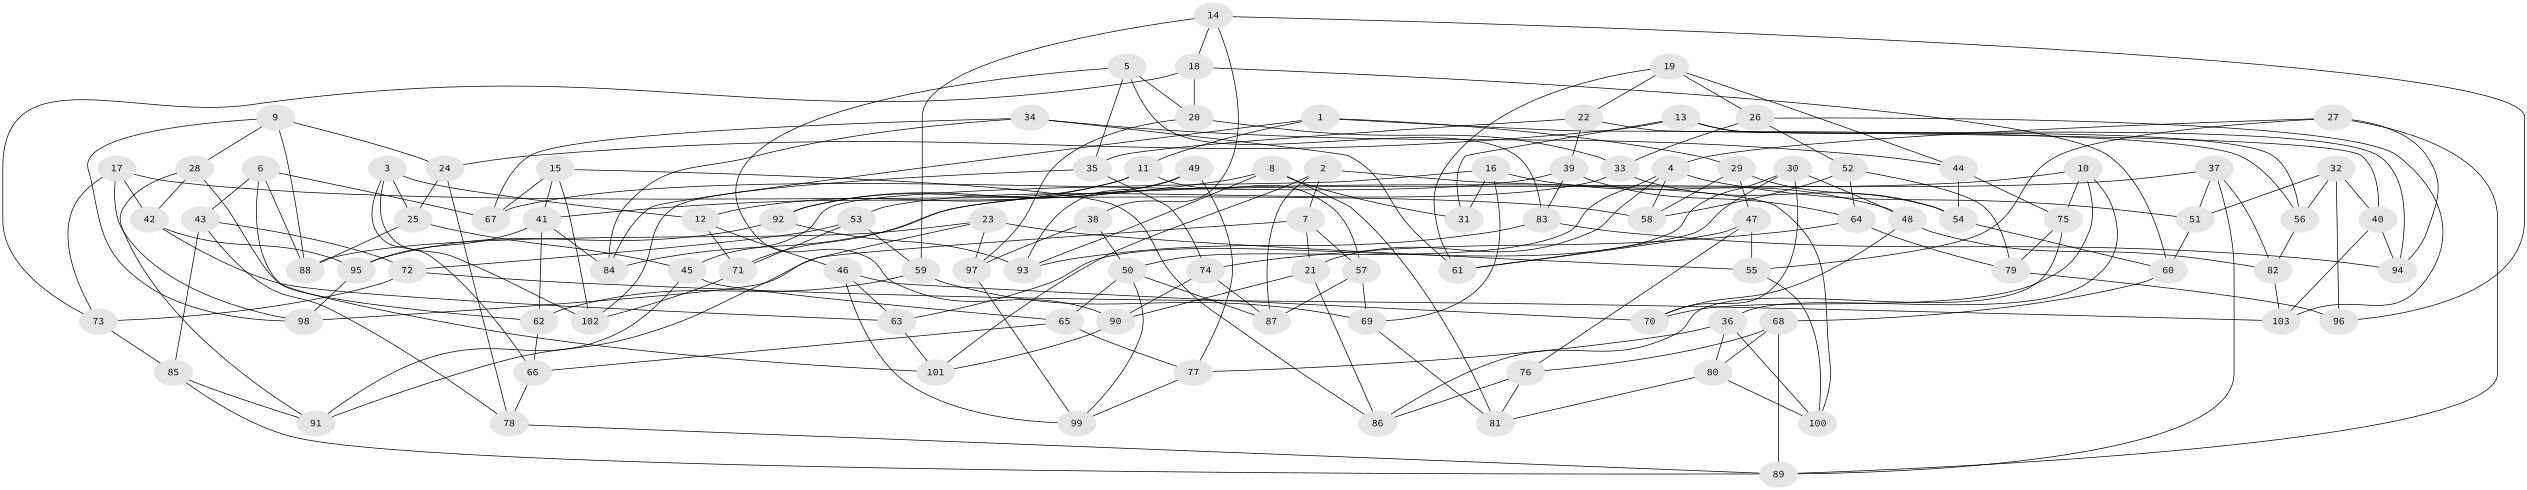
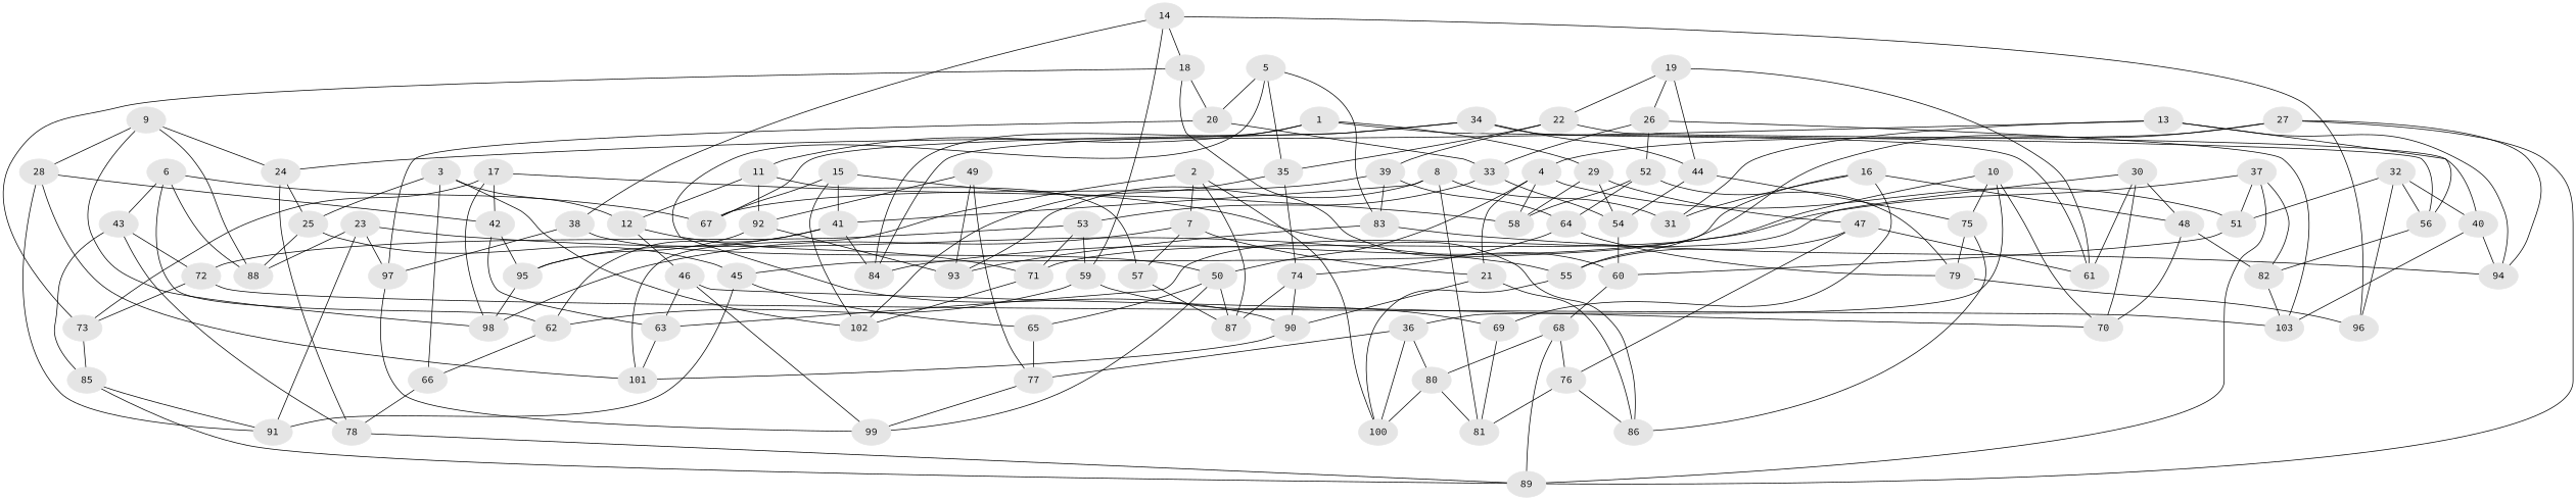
  graph {
    fontname="Source Code Pro"
    node [color=gray90 fontname="Source Code Pro" style=filled]
    edge [fontname="Source Code Pro"]
    1
    11
    29
    56
    84
    12
    57
    92
    58
    47
    54
    82
    2
    7
    87
    100
    101
    21
    98
    3
    25
    66
    102
    71
    46
    88
    45
    78
    4
    50
    51
    90
    86
    65
    99
    60
    5
    20
    35
    83
    33
    97
    74
    93
    94
    6
    43
    62
    67
    72
    85
    69
    8
    31
    41
    81
    95
    9
    24
    28
    42
    91
    10
    36
    70
    75
    77
    80
    79
    63
    13
    14
    18
    38
    59
    96
    73
    15
    16
    48
    17
    68
    19
    22
    26
    44
    61
    39
    40
    52
    103
    53
    64
    23
    55
    89
    27
    49
    76
    30
    32
    34
    37
    1 -- 11
    1 -- 29
    1 -- 56
    1 -- 84
    11 -- 12
    11 -- 57
    11 -- 92
    29 -- 58
    29 -- 47
    29 -- 54
    56 -- 82
    12 -- 71
    12 -- 46
    57 -- 87
-   57 -- 69
    92 -- 93
    92 -- 95
    47 -- 61
    47 -- 55
    47 -- 76
    54 -- 60
    82 -- 103
    2 -- 7
    2 -- 87
    2 -- 100
    2 -- 101
    7 -- 57
    7 -- 21
    7 -- 98
    21 -- 90
    21 -- 86
    3 -- 12
    3 -- 25
    3 -- 66
    3 -- 102
    25 -- 88
    25 -- 45
    66 -- 78
    71 -- 102
    46 -- 99
    46 -- 70
    46 -- 63
    45 -- 65
    45 -- 91
    78 -- 89
    4 -- 58
    4 -- 21
    4 -- 50
    4 -- 51
    50 -- 87
    50 -- 65
    50 -- 99
    51 -- 60
    90 -- 101
-   65 -- 66
    65 -- 77
    60 -- 68
    5 -- 90
    5 -- 20
    5 -- 35
    5 -- 83
    20 -- 33
    20 -- 97
    35 -- 102
    35 -- 74
    83 -- 93
    83 -- 94
    33 -- 54
    33 -- 53
    97 -- 99
    74 -- 87
    74 -- 90
    6 -- 88
    6 -- 43
    6 -- 62
    6 -- 67
    43 -- 78
    43 -- 72
    43 -- 85
    62 -- 66
    72 -- 73
    72 -- 103
    85 -- 91
    85 -- 89
    69 -- 81
    8 -- 93
    8 -- 31
    8 -- 41
    8 -- 81
    41 -- 84
    41 -- 62
    41 -- 95
    95 -- 98
    9 -- 98
    9 -- 88
    9 -- 24
    9 -- 28
    24 -- 25
    24 -- 78
    28 -- 101
    28 -- 42
    28 -- 91
    42 -- 95
    42 -- 63
    10 -- 71
    10 -- 36
    10 -- 70
    10 -- 75
    36 -- 100
    36 -- 77
    36 -- 80
    75 -- 86
    75 -- 79
    77 -- 99
    80 -- 100
    80 -- 81
    79 -- 96
    63 -- 101
    13 -- 56
    13 -- 94
    13 -- 31
    13 -- 24
    14 -- 18
    14 -- 38
    14 -- 59
    14 -- 96
    18 -- 60
    18 -- 20
    18 -- 73
    38 -- 50
    38 -- 97
    59 -- 62
    59 -- 69
    73 -- 85
    15 -- 102
    15 -- 86
    15 -- 67
    15 -- 41
    16 -- 45
    16 -- 69
    16 -- 31
    16 -- 48
    48 -- 82
    48 -- 70
    17 -- 58
    17 -- 98
    17 -- 42
    17 -- 73
    68 -- 80
    68 -- 89
    68 -- 76
    19 -- 22
    19 -- 26
    19 -- 44
    19 -- 61
    22 -- 35
    22 -- 39
    22 -- 40
    26 -- 33
    26 -- 52
    26 -- 103
    44 -- 54
    44 -- 75
    39 -- 83
    39 -- 67
    39 -- 64
    40 -- 94
    40 -- 103
    52 -- 58
    52 -- 79
    52 -- 64
    53 -- 71
    53 -- 72
    53 -- 59
    64 -- 74
    64 -- 79
    23 -- 88
    23 -- 97
    23 -- 91
    23 -- 55
    55 -- 100
    27 -- 4
    27 -- 94
    27 -- 55
    27 -- 89
    49 -- 92
    49 -- 93
    49 -- 77
    76 -- 86
    76 -- 81
    30 -- 70
    30 -- 63
    30 -- 48
    30 -- 61
    32 -- 56
    32 -- 51
    32 -- 96
    32 -- 40
    34 -- 84
    34 -- 67
    34 -- 44
    34 -- 61
    37 -- 84
    37 -- 82
    37 -- 51
    37 -- 89
  }
